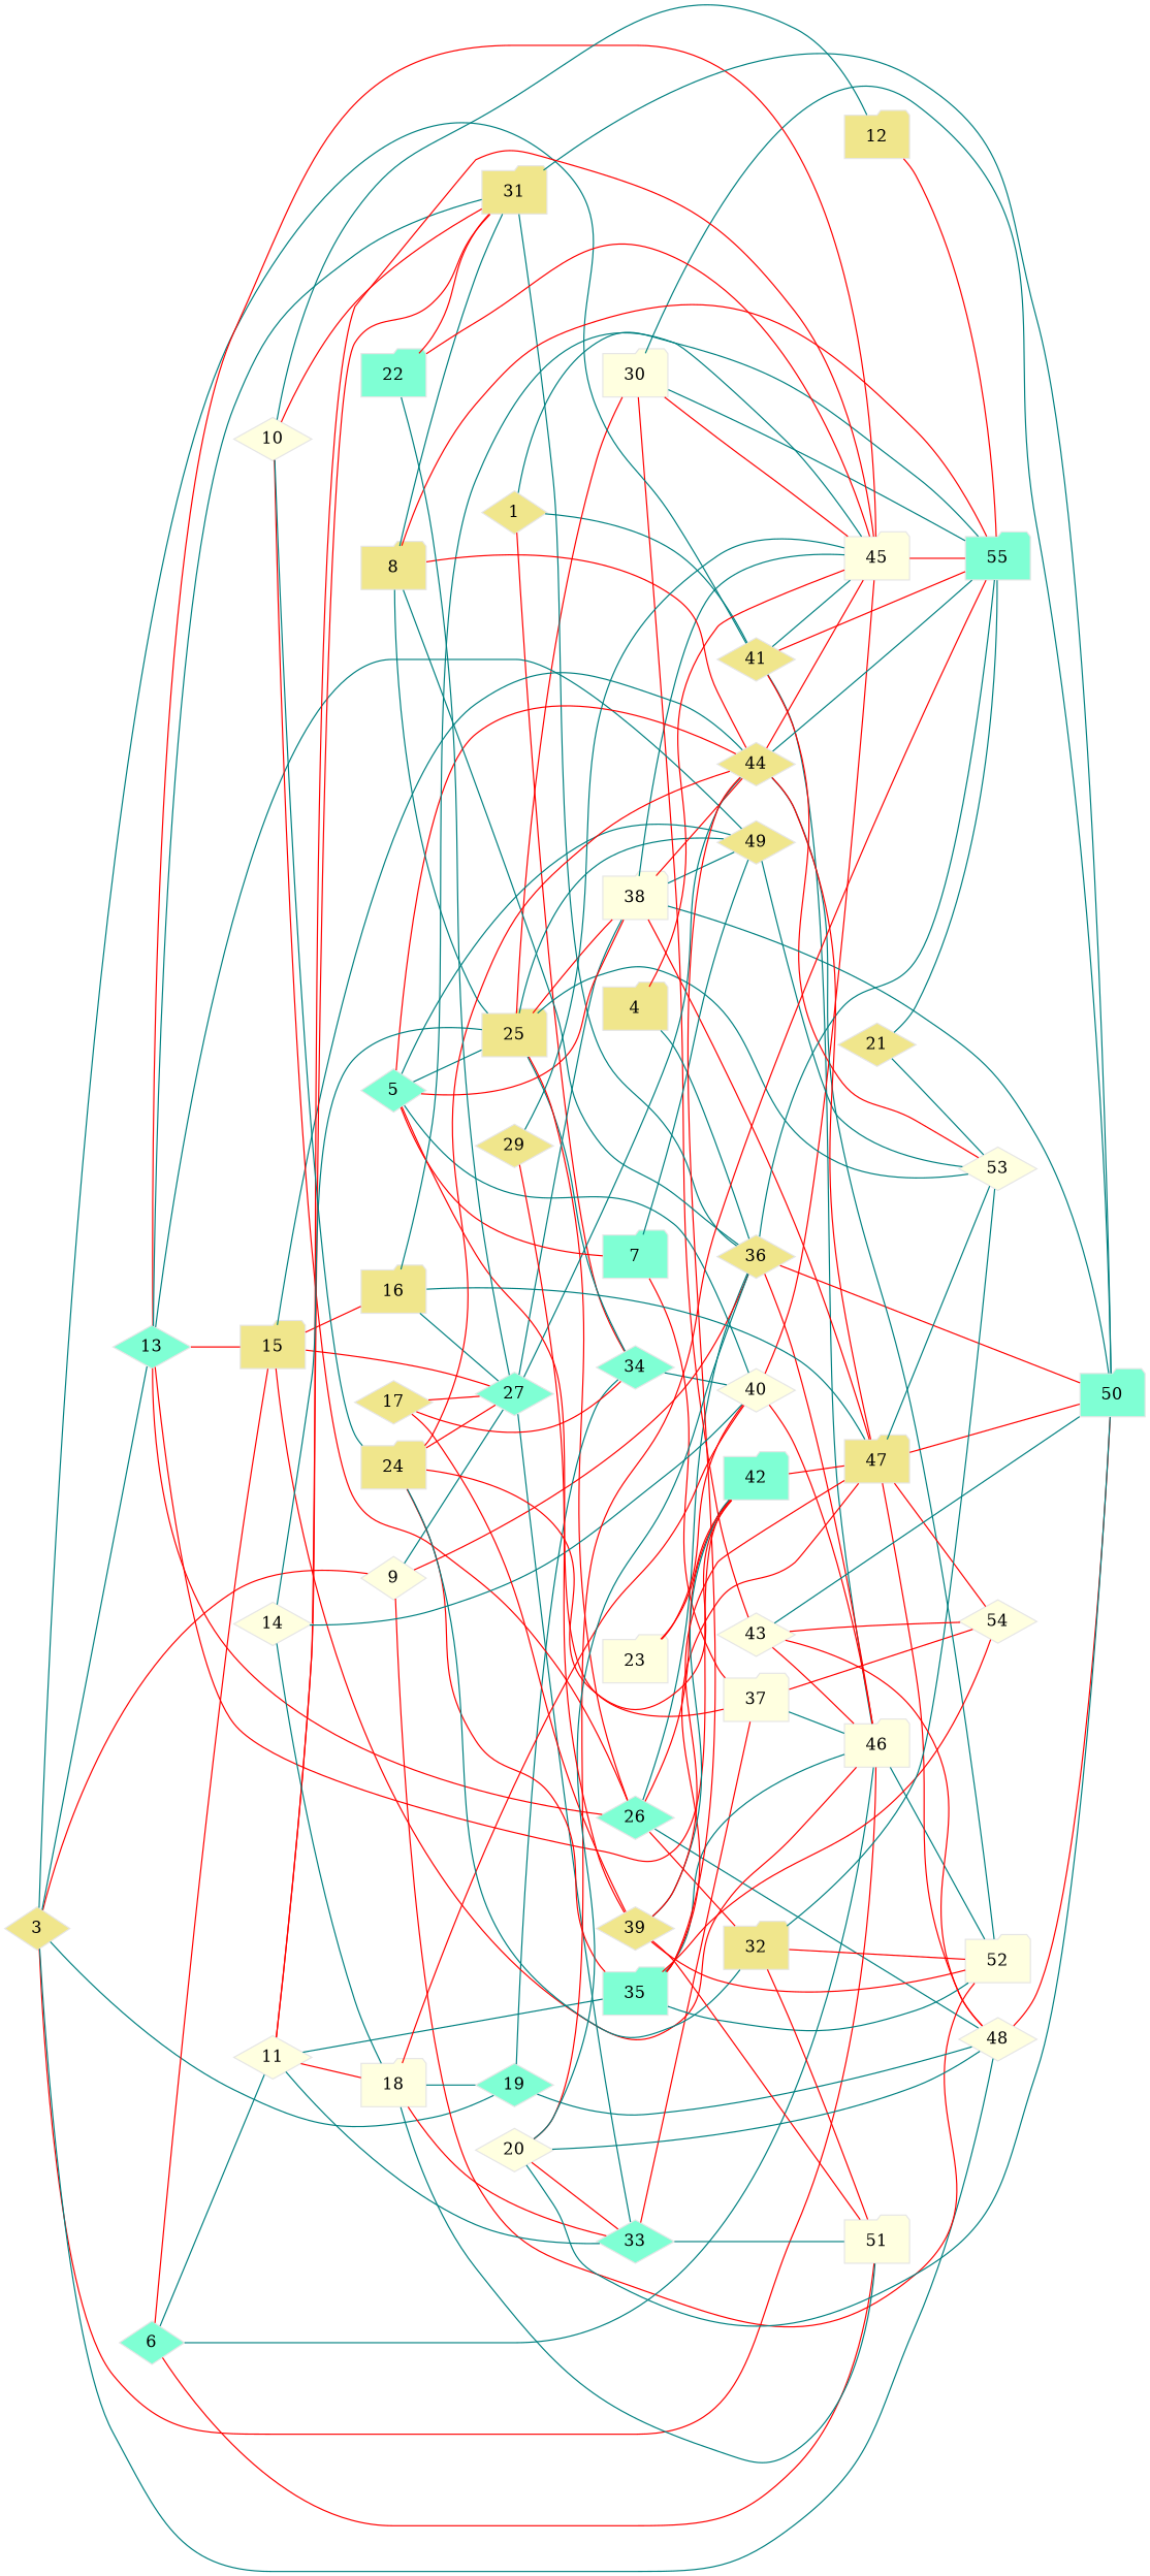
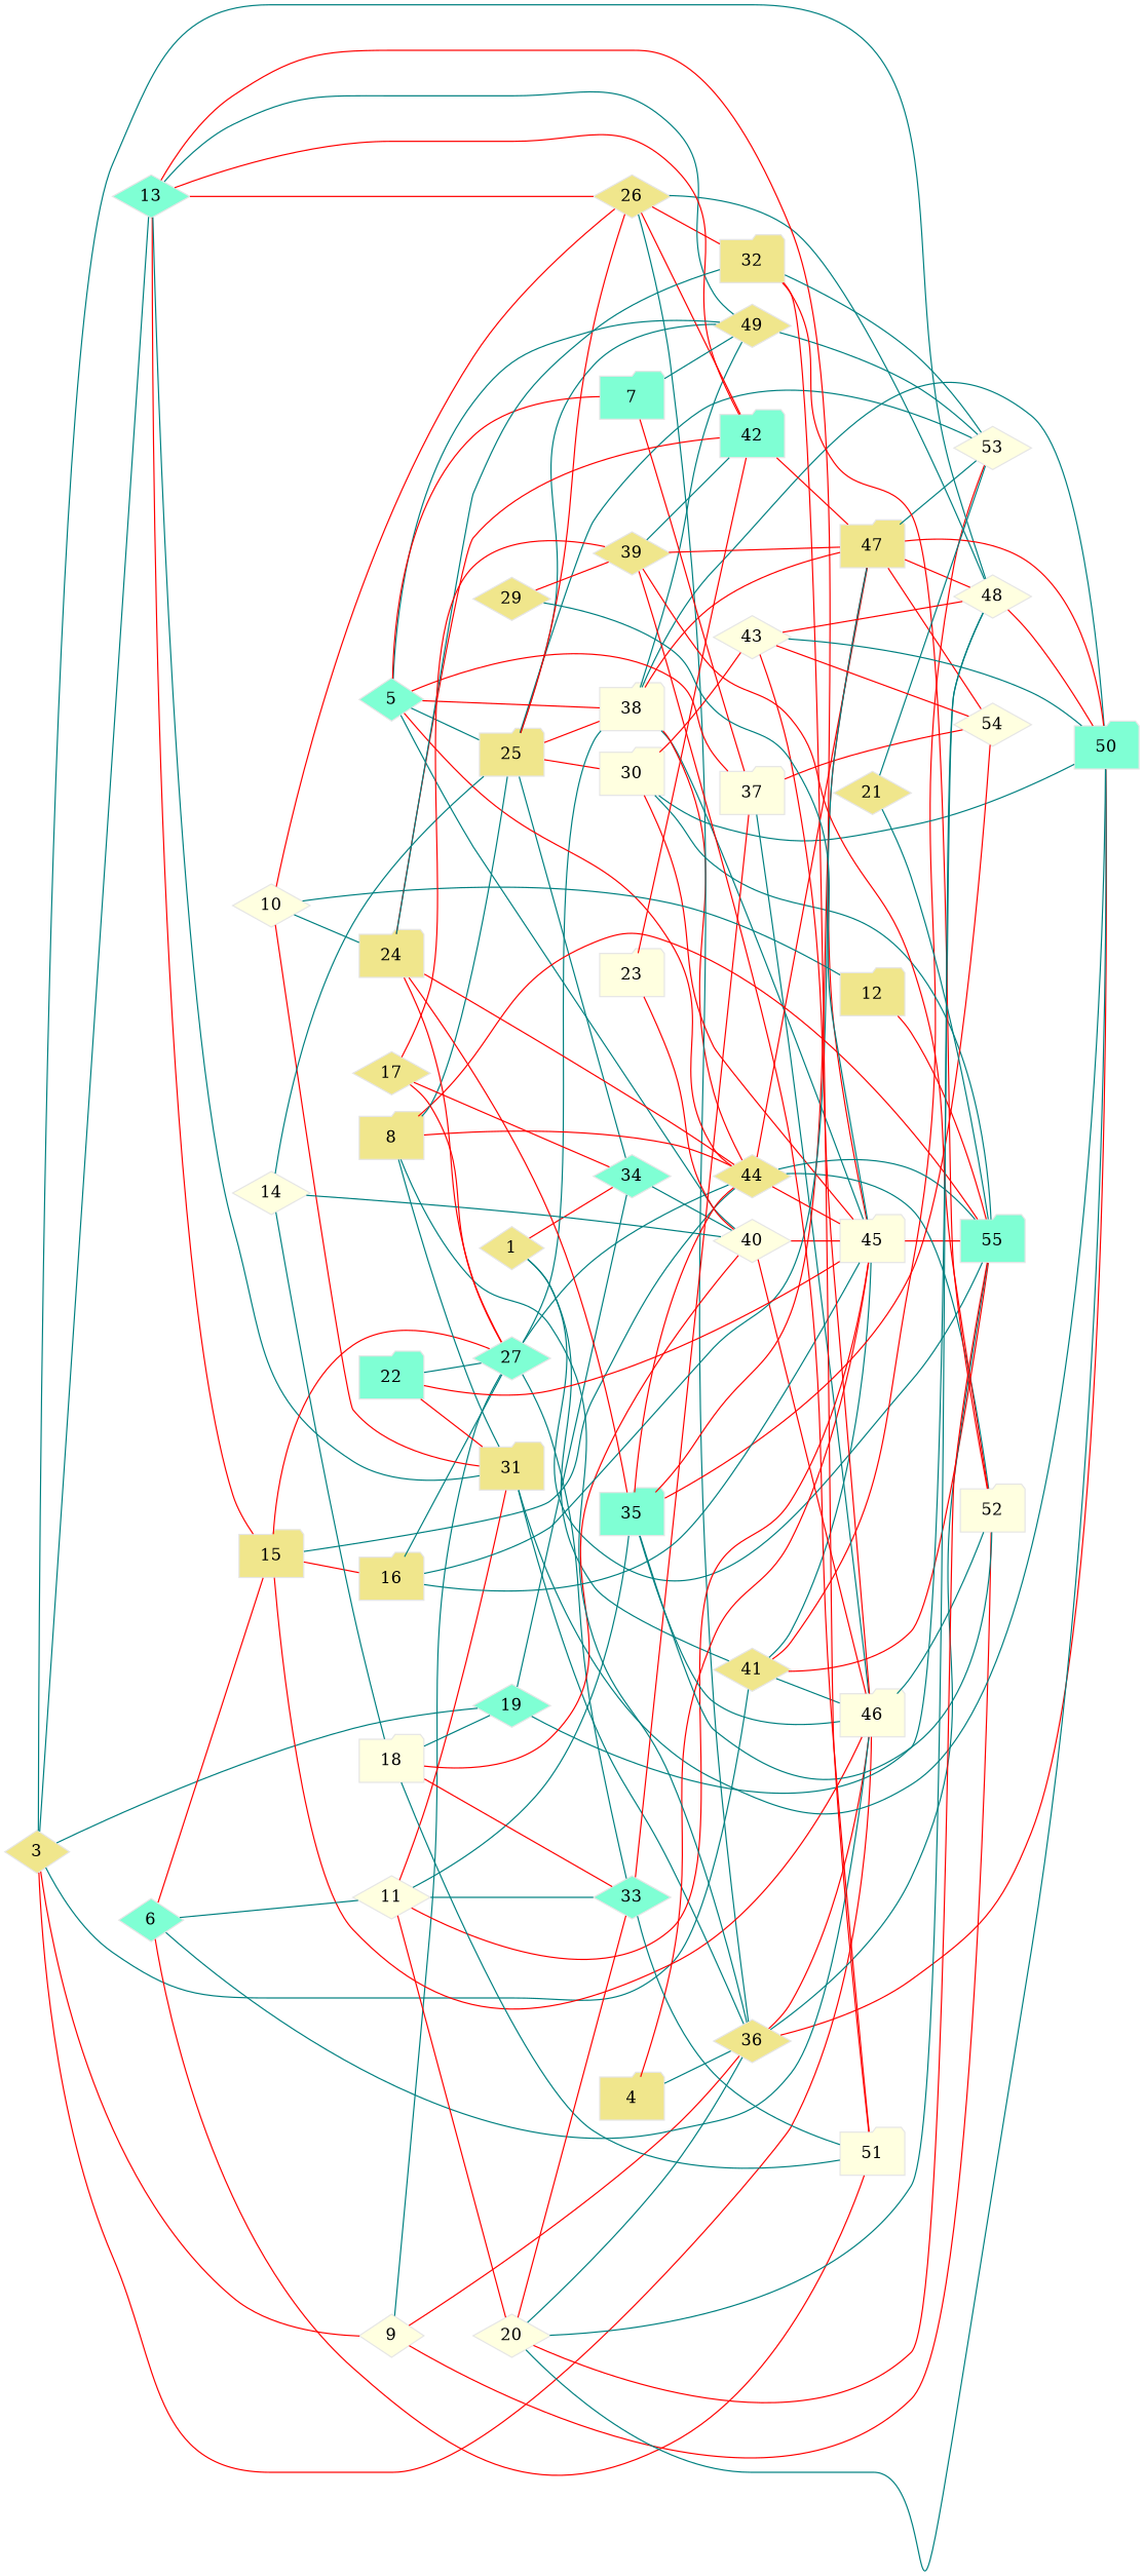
  graph {
    rankdir=LR
    node [color=gray90 fillcolor=khaki shape=diamond style=filled]
    edge [color=red weight=1.0]
    34 [fillcolor=aquamarine]
    1
    41
    55 [fillcolor=aquamarine shape=folder]
    40 [fillcolor=lightyellow]
    46 [fillcolor=lightyellow shape=folder]
    45 [fillcolor=lightyellow shape=folder]
    53 [fillcolor=lightyellow]
    25 [shape=folder]
    38 [fillcolor=lightyellow shape=folder]
    49
-   26 [fillcolor=aquamarine]
+   26
    30 [fillcolor=lightyellow shape=folder]
    50 [fillcolor=aquamarine shape=folder]
    3
    9 [fillcolor=lightyellow]
    13 [fillcolor=aquamarine]
    19 [fillcolor=aquamarine]
    48 [fillcolor=lightyellow]
    36
    27 [fillcolor=aquamarine]
    52 [fillcolor=lightyellow shape=folder]
    15 [shape=folder]
    31 [shape=folder]
    42 [fillcolor=aquamarine shape=folder]
    4 [shape=folder]
    5 [fillcolor=aquamarine]
    7 [fillcolor=aquamarine shape=folder]
    37 [fillcolor=lightyellow shape=folder]
    44
    54 [fillcolor=lightyellow]
    47 [shape=folder]
    6 [fillcolor=aquamarine]
    11 [fillcolor=lightyellow]
    51 [fillcolor=lightyellow shape=folder]
    18 [fillcolor=lightyellow shape=folder]
    33 [fillcolor=aquamarine]
    35 [fillcolor=aquamarine shape=folder]
    16 [shape=folder]
    8 [shape=folder]
    10 [fillcolor=lightyellow]
    12 [shape=folder]
    24 [shape=folder]
    32 [shape=folder]
    14 [fillcolor=lightyellow]
    17
    39
    20 [fillcolor=lightyellow]
    21
    22 [fillcolor=aquamarine shape=folder]
    23 [fillcolor=lightyellow shape=folder]
    43 [fillcolor=lightyellow]
    29
    34 -- 40 [color=teal]
    1 -- 34
    1 -- 41 [color=teal]
    1 -- 55 [color=teal]
    41 -- 55
    41 -- 46 [color=teal]
    41 -- 45 [color=teal]
    41 -- 53
    40 -- 46
    40 -- 45 [weight=2.0]
    46 -- 52 [color=teal]
    45 -- 55 [weight=2.0]
    25 -- 34 [color=teal]
    25 -- 53 [color=teal]
    25 -- 38
    25 -- 49 [color=teal]
    25 -- 26
    25 -- 30
    38 -- 45 [color=teal]
    38 -- 49 [color=teal]
    38 -- 50 [color=teal]
    38 -- 44 [weight=2.0]
    38 -- 47
    49 -- 53 [color=teal]
    26 -- 48 [color=teal]
    26 -- 36 [color=teal]
    26 -- 42
    26 -- 32
    30 -- 55 [color=teal]
    30 -- 45
    30 -- 50 [color=teal]
    30 -- 43
    3 -- 41 [color=teal]
    3 -- 46
    3 -- 9
    3 -- 13 [color=teal]
    3 -- 19 [color=teal]
    3 -- 48 [color=teal]
    9 -- 36
    9 -- 27 [color=teal]
    9 -- 52
    13 -- 45
    13 -- 49 [color=teal]
    13 -- 26
    13 -- 15
    13 -- 31 [color=teal]
    13 -- 42
    19 -- 34 [color=teal]
    19 -- 48 [color=teal]
    48 -- 50
    36 -- 55 [color=teal]
    36 -- 46
    36 -- 50
    27 -- 38 [color=teal]
    27 -- 44 [color=teal]
    27 -- 33 [color=teal]
    15 -- 46
    15 -- 27
    15 -- 44 [color=teal]
    15 -- 16
    31 -- 50 [color=teal]
    31 -- 36 [color=teal]
    42 -- 47
    4 -- 45
    4 -- 36 [color=teal]
    5 -- 40 [color=teal]
    5 -- 25 [color=teal]
    5 -- 38
    5 -- 49 [color=teal]
    5 -- 7
    5 -- 37
    5 -- 44
    7 -- 49 [color=teal]
    7 -- 37
    37 -- 46 [color=teal]
    37 -- 54
    44 -- 55 [color=teal]
    44 -- 45
    44 -- 52 [color=teal]
    44 -- 47
    47 -- 53 [color=teal]
    47 -- 50
    47 -- 48
    47 -- 54
    6 -- 46 [color=teal]
    6 -- 15
    6 -- 11 [color=teal]
    6 -- 51
    11 -- 45
    11 -- 31
-   11 -- 18
+   11 -- 20
    11 -- 33 [color=teal]
    11 -- 35 [color=teal]
    18 -- 40
    18 -- 19 [color=teal]
    18 -- 51 [color=teal]
    18 -- 33
    33 -- 37
    33 -- 51 [color=teal]
    35 -- 46 [color=teal weight=2.0]
    35 -- 52 [color=teal]
    35 -- 44
    35 -- 54
    35 -- 47
    16 -- 45 [color=teal]
    16 -- 27 [color=teal]
    16 -- 47 [color=teal]
    8 -- 55
    8 -- 25 [color=teal]
    8 -- 36 [color=teal]
    8 -- 31 [color=teal]
    8 -- 44
    10 -- 26
    10 -- 31
    10 -- 12 [color=teal]
    10 -- 24 [color=teal]
    12 -- 55
    24 -- 27
    24 -- 42
    24 -- 44
    24 -- 35
    24 -- 32 [color=teal]
    32 -- 53 [color=teal]
    32 -- 52
    32 -- 51
    14 -- 40 [color=teal]
    14 -- 25 [color=teal]
    14 -- 18 [color=teal]
    17 -- 34
    17 -- 27
    17 -- 39
    39 -- 52
    39 -- 42 [color=teal]
    39 -- 47
    39 -- 51
    20 -- 55
    20 -- 50 [color=teal]
    20 -- 48 [color=teal]
    20 -- 36 [color=teal]
    20 -- 33
    21 -- 55 [color=teal]
    21 -- 53 [color=teal]
    22 -- 45
    22 -- 27 [color=teal]
    22 -- 31
    23 -- 40
    23 -- 42
    43 -- 46
    43 -- 50 [color=teal]
    43 -- 48
    43 -- 54
    29 -- 45 [color=teal]
    29 -- 39
  }
